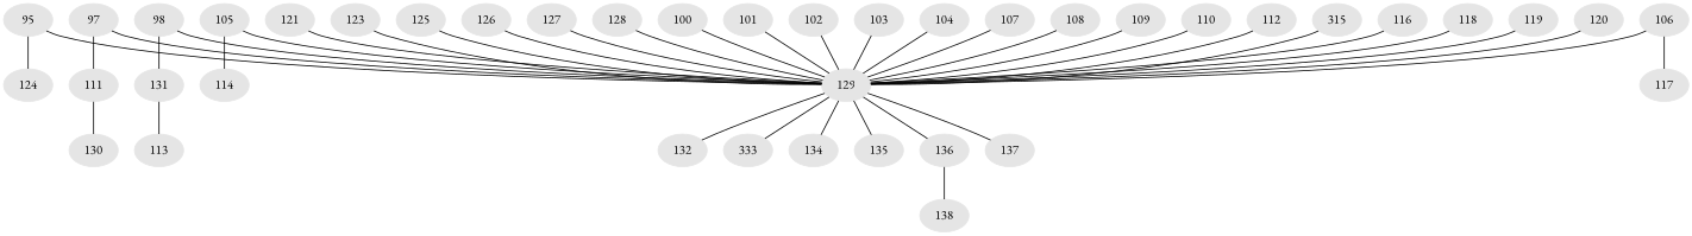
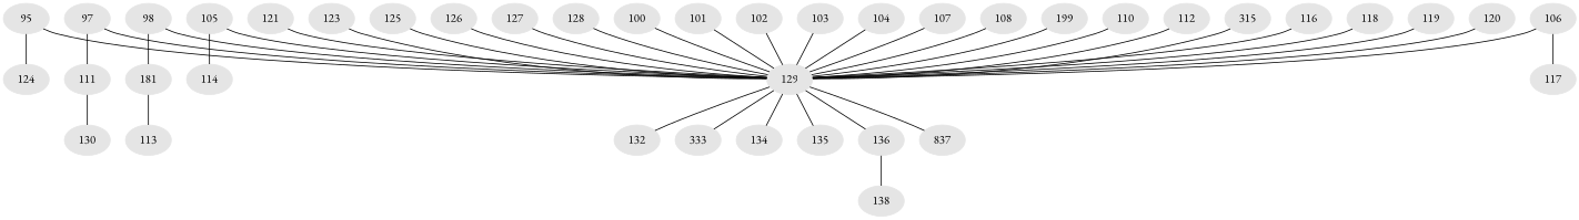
  graph {
    fontname="EB Garamond"
    node [color=gray90 fontname="EB Garamond" style=filled]
    edge [fontname="EB Garamond"]
    95
    124
    129 [super="+20+122+25+27+38+41+71+42+45+48+56+68+72+60+80+70+67+69+74+77+78+90+82+83+93+99+84+86+87+88+91+94+96"]
    132
    n5 [label=333]
    134 [super="+46+63"]
    135
    136 [super="+92"]
-   137
+   137 [label=837]
    97 [super="+85"]
    111
    130
    98
-   131
+   131 [label=181]
    113
    100
    101
    102
    103
    104
    105 [super="+31+79"]
    114
    106 [super="+89"]
    117
    107
    108
-   109
+   109 [label=199]
    110
    112
    n30 [label=315]
    116
    118
    119
    120
    121
    123
    125
    126
    127
    128
    138
    95 -- 124
    95 -- 129
    129 -- 132
    129 -- n5
    129 -- 134
    129 -- 135
    129 -- 136
    129 -- 137
    136 -- 138
    97 -- 129
    97 -- 111
    111 -- 130
    98 -- 129
    98 -- 131
    131 -- 113
    100 -- 129
    101 -- 129
    102 -- 129
    103 -- 129
    104 -- 129
    105 -- 129
    105 -- 114
    106 -- 129
    106 -- 117
    107 -- 129
    108 -- 129
    109 -- 129
    110 -- 129
    112 -- 129
    n30 -- 129
    116 -- 129
    118 -- 129
    119 -- 129
    120 -- 129
    121 -- 129
    123 -- 129
    125 -- 129
    126 -- 129
    127 -- 129
    128 -- 129
  }
